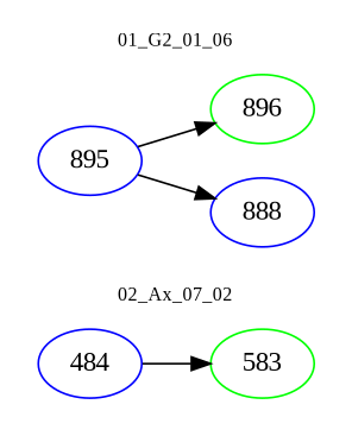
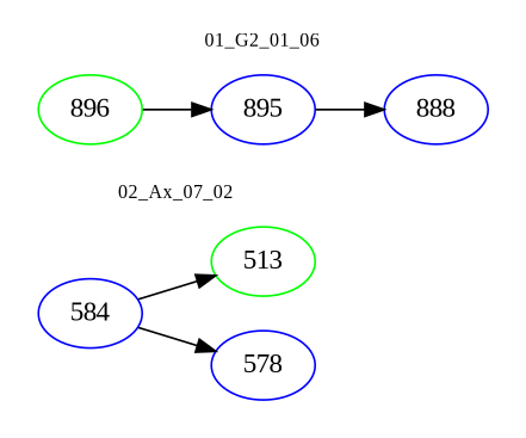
  digraph {
    fontname="Liberation Serif"
    rankdir=LR
    node [color=blue fontname="Liberation Serif"]
    edge [color=black fontname="Liberation Serif"]
-   n1 [label=484]
-   n3 [color=green label=583]
+   n1 [label=584]
+   n2 [label=578]
+   n3 [color=green label=513]
    n4 [label=895]
    n5 [label=888]
    n6 [color=green label=896]
    subgraph cluster_1 {
      color=white
      fontsize=10
      label="02_Ax_07_02"
      n1
+     n2
      n3
    }
    subgraph cluster_2 {
      color=white
      fontsize=10
      label="01_G2_01_06"
      n4
      n5
      n6
    }
+   n1 -> n2
    n1 -> n3
    n4 -> n5
-   n4 -> n6
+   n6 -> n4
  }
